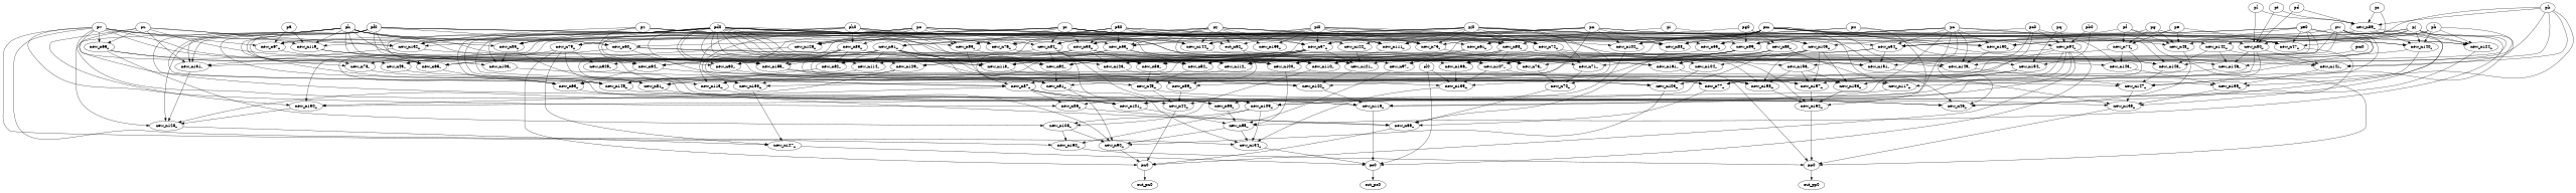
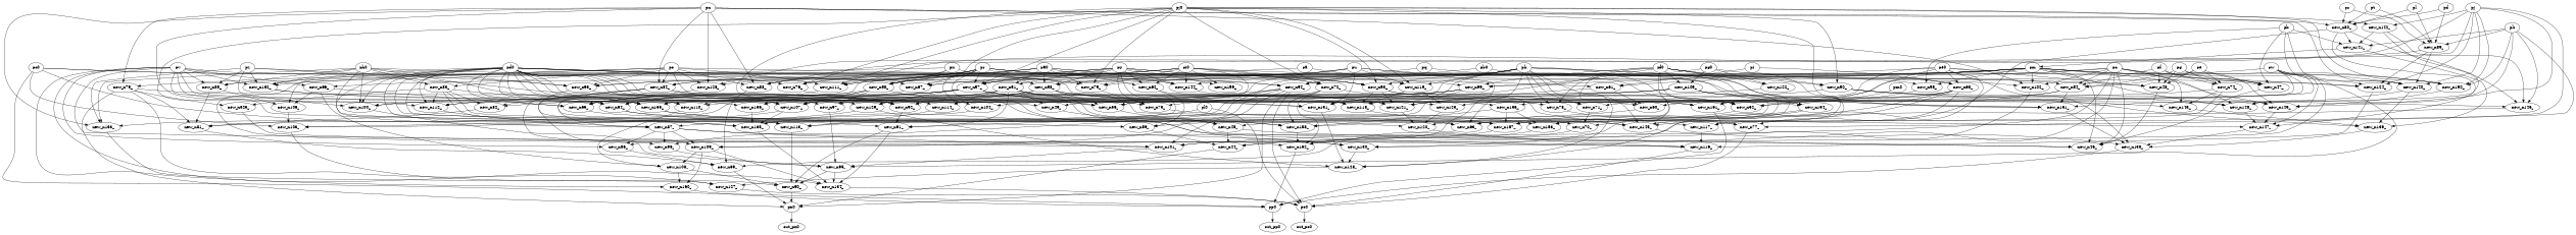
  digraph {
    new_n44_
    pn0
    out_pn0
    new_n79_
    new_n81_
    new_n78_
    new_n127_
    n8 [label=new_n325_]
    new_n69_
    new_n77_
    po0
    new_n116_
    new_n90_
    new_n94_
    new_n91_
    new_n96_
    new_n101_
    new_n109_
    new_n112_
    new_n134_
    new_n95_
    new_n160_
    new_n108_
    new_n87_
    out_po0
    new_n68_
    new_n70_
    new_n117_
    new_n123_
    new_n161_
    new_n120_
    pp0
    new_n45_
    new_n46_
    new_n103_
    new_n59_
    new_n63_
    new_n49_
    new_n52_
    new_n56_
    pr
    new_n55_
    new_n58_
    new_n57_
    new_n61_
    new_n67_
    new_n88_
    new_n84_
    new_n93_
    new_n124_
    new_n126_
    new_n130_
    new_n64_
    new_n129_
    new_n121_
    new_n65_
    new_n131_
    new_n60_
    new_n92_
    new_n82_
    new_n154_
    new_n128_
    pc
    new_n54_
    new_n86_
    new_n75_
    new_n102_
    new_n118_
    new_n143_
    new_n148_
    new_n149_
    new_n150_
    new_n151_
    new_n71_
    new_n73_
    new_n139_
    new_n147_
    new_n47_
    pm
    new_n140_
    new_n141_
    new_n48_
    pb
    pe
    new_n74_
    pf
    pg
    pe0
    new_n99_
    new_n105_
    new_n138_
    new_n113_
    new_n97_
    new_n100_
    new_n110_
    new_n107_
    new_n158_
    new_n157_
    new_n104_
    new_n136_
    new_n153_
    pd0
    new_n76_
    new_n106_
    new_n132_
    new_n145_
    new_n144_
    new_n156_
    new_n155_
    new_n135_
    new_n133_
    pv
    new_n66_
    new_n85_
    new_n51_
    new_n114_
    new_n152_
    new_n50_
    pj0
    new_n53_
    new_n72_
    new_n98_
    new_n111_
    new_n119_
    new_n142_
    new_n146_
    pf0
    new_n122_
    ph
    pa0
-   new_n62_ [label=out_n62_]
+   new_n62_
    py
    new_n159_
    pi0
    pi
    pj
    pu
    pa
    pg0
    new_n80_
    pk
    new_n89_
    pn
    po
    new_n83_
    pl
    pt
    pd
    ps
    ph0
    pz
    pw
    pq
    pb0
    pc0
    out_pp0
    px
    pl0
    pm0
    new_n44_ -> pn0
    pn0 -> out_pn0
    new_n79_ -> pn0
    new_n79_ -> new_n81_
    new_n79_ -> new_n78_
    new_n79_ -> new_n127_
    new_n79_ -> n8
    new_n81_ -> new_n69_
    new_n78_ -> new_n77_
    new_n127_ -> po0
    n8 -> new_n116_
    new_n69_ -> pn0
-   new_n77_ -> new_n69_
+   new_n77_ -> po0
    po0 -> out_po0
    new_n116_ -> po0
    new_n90_ -> pn0
    new_n94_ -> pn0
    new_n94_ -> po0
    new_n94_ -> new_n91_
    new_n94_ -> new_n96_
    new_n94_ -> new_n101_
    new_n94_ -> new_n109_
    new_n94_ -> new_n112_
    new_n91_ -> new_n90_
    new_n91_ -> new_n134_
    new_n96_ -> new_n95_
    new_n101_ -> new_n95_
    new_n109_ -> new_n134_
    new_n109_ -> new_n160_
    new_n109_ -> new_n108_
    new_n112_ -> new_n87_
    new_n134_ -> po0
    new_n95_ -> new_n90_
    new_n95_ -> new_n134_
    new_n160_ -> pp0
    new_n108_ -> new_n90_
    new_n108_ -> new_n160_
    new_n87_ -> new_n96_
    new_n87_ -> new_n101_
    new_n87_ -> new_n109_
    new_n87_ -> new_n130_
    new_n87_ -> new_n86_
    new_n68_ -> new_n44_
    new_n68_ -> new_n70_
    new_n68_ -> new_n117_
    new_n68_ -> new_n123_
    new_n68_ -> new_n161_
    new_n70_ -> new_n69_
    new_n117_ -> new_n116_
    new_n123_ -> new_n120_
    new_n161_ -> pp0
    new_n120_ -> new_n116_
    pp0 -> out_pp0
    new_n45_ -> new_n44_
    new_n45_ -> new_n46_
    new_n103_ -> new_n90_
    new_n59_ -> new_n44_
    new_n63_ -> new_n44_
    new_n49_ -> new_n45_
    new_n52_ -> new_n45_
    new_n56_ -> new_n45_
    pr -> new_n46_
    pr -> new_n55_
    pr -> new_n58_
    pr -> new_n57_
    pr -> new_n61_
    pr -> new_n67_
    pr -> new_n88_
    pr -> new_n84_
    pr -> new_n93_
    pr -> new_n124_
    pr -> new_n126_
    pr -> new_n130_
    new_n55_ -> new_n52_
    new_n58_ -> new_n123_
    new_n58_ -> new_n56_
    new_n58_ -> new_n64_
    new_n58_ -> new_n129_
    new_n58_ -> new_n121_
    new_n57_ -> new_n81_
    new_n57_ -> new_n112_
    new_n57_ -> new_n56_
    new_n57_ -> new_n64_
    new_n57_ -> new_n129_
    new_n57_ -> new_n121_
    new_n57_ -> new_n65_
    new_n57_ -> new_n131_
    new_n61_ -> new_n121_
    new_n61_ -> new_n60_
    new_n67_ -> new_n65_
    new_n88_ -> new_n69_
    new_n84_ -> new_n96_
    new_n84_ -> new_n109_
    new_n84_ -> new_n92_
    new_n84_ -> new_n82_
    new_n84_ -> new_n154_
    new_n93_ -> new_n91_
    new_n93_ -> new_n92_
    new_n124_ -> new_n116_
    new_n126_ -> new_n116_
    new_n130_ -> new_n128_
    new_n64_ -> new_n77_
    new_n64_ -> new_n63_
    new_n129_ -> new_n128_
    new_n129_ -> new_n133_
    new_n121_ -> new_n120_
    new_n65_ -> new_n63_
    new_n131_ -> new_n128_
    new_n60_ -> new_n59_
    new_n92_ -> new_n91_
    new_n82_ -> new_n81_
    new_n154_ -> new_n157_
    new_n154_ -> new_n153_
    new_n128_ -> new_n127_
    pc -> new_n46_
    pc -> new_n130_
    pc -> new_n54_
    pc -> new_n86_
    pc -> new_n75_
    pc -> new_n102_
    pc -> new_n118_
    pc -> new_n143_
    pc -> new_n148_
    pc -> new_n149_
    pc -> new_n150_
    new_n54_ -> new_n52_
    new_n54_ -> new_n151_
    new_n54_ -> new_n71_
    new_n86_ -> new_n69_
    new_n75_ -> new_n73_
    new_n102_ -> new_n101_
    new_n118_ -> new_n117_
    new_n143_ -> new_n139_
    new_n148_ -> new_n147_
    new_n149_ -> new_n147_
    new_n150_ -> new_n149_
    new_n151_ -> new_n138_
    new_n71_ -> new_n70_
    new_n73_ -> new_n70_
    new_n139_ -> new_n138_
    new_n147_ -> new_n138_
    new_n47_ -> new_n46_
    pm -> new_n46_
    pm -> new_n55_
    pm -> new_n58_
    pm -> new_n57_
    pm -> new_n61_
    pm -> new_n67_
    pm -> new_n84_
    pm -> new_n93_
    pm -> new_n124_
    pm -> new_n102_
    pm -> new_n148_
    pm -> new_n149_
    pm -> new_n150_
    pm -> new_n140_
-   pm -> new_n141_
+   new_n141_ -> pm
    new_n140_ -> new_n151_
    new_n140_ -> new_n139_
    new_n141_ -> new_n139_
    new_n48_ -> new_n46_
    pb -> new_n55_
    pb -> new_n124_
    pb -> new_n47_
    pb -> new_n140_
    pb -> new_n141_
    pe -> new_n54_
    pe -> new_n47_
    pe -> new_n48_
    pe -> new_n74_
    new_n74_ -> new_n117_
    new_n74_ -> new_n143_
    new_n74_ -> new_n73_
    pf -> new_n54_
    pf -> new_n47_
    pf -> new_n48_
    pf -> new_n74_
    pg -> new_n54_
    pg -> new_n47_
    pg -> new_n48_
    pg -> new_n74_
    pe0 -> new_n120_
    pe0 -> new_n56_
    pe0 -> new_n60_
    pe0 -> new_n47_
    pe0 -> new_n48_
    pe0 -> new_n99_
-   pe0 -> new_n105_
+   pe0 -> new_n68_
    pe0 -> new_n138_
    new_n99_ -> new_n113_
    new_n99_ -> new_n97_
    new_n99_ -> new_n100_
    new_n99_ -> new_n110_
    new_n105_ -> new_n107_
    new_n105_ -> new_n158_
    new_n105_ -> new_n157_
    new_n105_ -> new_n104_
    new_n105_ -> new_n136_
    new_n105_ -> new_n153_
    new_n138_ -> pp0
    new_n113_ -> new_n90_
    new_n97_ -> new_n95_
    new_n100_ -> new_n95_
    new_n110_ -> new_n108_
    new_n107_ -> new_n103_
    new_n107_ -> new_n135_
    new_n158_ -> new_n152_
    new_n157_ -> new_n152_
    new_n104_ -> new_n103_
    new_n136_ -> new_n135_
    new_n153_ -> new_n152_
    pd0 -> new_n112_
    pd0 -> new_n87_
    pd0 -> new_n120_
    pd0 -> new_n56_
    pd0 -> new_n64_
    pd0 -> new_n129_
    pd0 -> new_n65_
    pd0 -> new_n60_
    pd0 -> new_n92_
    pd0 -> new_n54_
    pd0 -> new_n75_
    pd0 -> new_n118_
    pd0 -> new_n48_
    pd0 -> new_n113_
    pd0 -> new_n97_
    pd0 -> new_n100_
    pd0 -> new_n110_
    pd0 -> new_n107_
    pd0 -> new_n76_
    pd0 -> new_n106_
    pd0 -> new_n132_
    pd0 -> new_n145_
    pd0 -> new_n144_
    pd0 -> new_n156_
    pd0 -> new_n155_
    new_n76_ -> new_n73_
    new_n106_ -> new_n103_
    new_n132_ -> new_n131_
    new_n132_ -> new_n136_
    new_n145_ -> new_n138_
    new_n144_ -> new_n143_
    new_n156_ -> new_n158_
    new_n156_ -> new_n157_
    new_n156_ -> new_n153_
    new_n155_ -> new_n158_
    new_n155_ -> new_n153_
    new_n135_ -> new_n134_
    new_n133_ -> new_n127_
    pv -> new_n101_
    pv -> new_n134_
    pv -> new_n160_
    pv -> new_n49_
    pv -> new_n67_
    pv -> new_n64_
    pv -> new_n86_
    pv -> new_n132_
    pv -> new_n155_
    pv -> new_n66_
    pv -> new_n85_
    new_n66_ -> new_n108_
    new_n66_ -> new_n65_
    new_n66_ -> new_n106_
    new_n85_ -> new_n81_
    new_n85_ -> new_n106_
    new_n51_ -> new_n91_
    new_n51_ -> new_n49_
    new_n51_ -> new_n65_
    new_n51_ -> new_n82_
    new_n51_ -> new_n118_
    new_n51_ -> new_n147_
    new_n51_ -> new_n158_
    new_n51_ -> new_n157_
    new_n51_ -> new_n114_
    new_n114_ -> new_n113_
    new_n152_ -> pp0
    new_n50_ -> new_n49_
    new_n50_ -> new_n148_
    new_n50_ -> new_n149_
    new_n50_ -> new_n139_
    pj0 -> new_n59_
    pj0 -> new_n57_
    pj0 -> new_n75_
    pj0 -> new_n150_
    pj0 -> new_n151_
    pj0 -> new_n107_
    pj0 -> new_n76_
    pj0 -> new_n50_
    pj0 -> new_n53_
    pj0 -> new_n72_
    pj0 -> new_n98_
    pj0 -> new_n111_
    pj0 -> new_n119_
    pj0 -> new_n142_
    new_n53_ -> new_n52_
    new_n53_ -> new_n121_
    new_n53_ -> new_n118_
    new_n53_ -> new_n145_
    new_n72_ -> new_n92_
    new_n72_ -> new_n71_
    new_n72_ -> new_n158_
    new_n72_ -> new_n152_
    new_n98_ -> new_n97_
    new_n98_ -> new_n100_
    new_n98_ -> new_n107_
    new_n98_ -> new_n104_
    new_n98_ -> new_n136_
    new_n111_ -> new_n110_
    new_n119_ -> new_n123_
    new_n119_ -> new_n118_
    new_n142_ -> new_n148_
    new_n142_ -> new_n141_
    new_n142_ -> new_n146_
    new_n146_ -> new_n145_
    pf0 -> new_n78_
    pf0 -> new_n63_
    pf0 -> new_n52_
    pf0 -> new_n131_
    pf0 -> new_n60_
    pf0 -> new_n128_
    pf0 -> new_n99_
    pf0 -> new_n105_
    pf0 -> new_n145_
    pf0 -> new_n50_
    pf0 -> new_n122_
    new_n122_ -> new_n121_
    ph -> new_n78_
    ph -> new_n63_
    ph -> new_n52_
    ph -> new_n56_
    ph -> new_n131_
    ph -> new_n128_
    ph -> new_n151_
    ph -> new_n71_
    ph -> new_n107_
    ph -> new_n76_
    ph -> new_n145_
    ph -> new_n50_
    ph -> new_n53_
    ph -> new_n119_
    pa0 -> new_n87_
    pa0 -> new_n58_
    pa0 -> new_n75_
    pa0 -> new_n76_
    pa0 -> new_n144_
    pa0 -> new_n51_
    pa0 -> new_n53_
    pa0 -> new_n98_
    pa0 -> new_n62_
    new_n62_ -> new_n59_
    new_n62_ -> new_n146_
    py -> new_n87_
    py -> new_n58_
    py -> new_n57_
    py -> new_n73_
    py -> new_n144_
    py -> new_n51_
    py -> new_n53_
    py -> new_n72_
    py -> new_n98_
    py -> new_n111_
    py -> new_n62_
    py -> new_n159_
    pi0 -> new_n57_
    pi0 -> new_n75_
    pi0 -> new_n151_
    pi0 -> new_n144_
    pi0 -> new_n114_
    pi0 -> new_n53_
    pi0 -> new_n72_
    pi0 -> new_n98_
    pi0 -> new_n111_
    pi0 -> new_n62_
    pi0 -> new_n159_
    pi -> new_n68_
    pi -> new_n61_
    pj -> new_n63_
    pj -> new_n88_
    pj -> new_n124_
    pj -> new_n126_
    pj -> new_n149_
    pj -> new_n150_
    pj -> new_n140_
    pj -> new_n142_
    pu -> new_n101_
    pu -> new_n130_
    pu -> new_n131_
    pu -> new_n132_
    pu -> new_n155_
    pu -> new_n66_
    pu -> new_n119_
    pa -> new_n67_
    pa -> new_n119_
    pg0 -> new_n68_
    pg0 -> new_n99_
    pg0 -> new_n105_
    pg0 -> new_n122_
    new_n80_ -> new_n77_
    new_n80_ -> new_n147_
    new_n80_ -> new_n141_
    new_n80_ -> new_n146_
    pk -> new_n77_
    pk -> new_n148_
    pk -> new_n150_
    pk -> new_n141_
    pk -> new_n146_
    pk -> new_n89_
    new_n89_ -> new_n88_
    new_n89_ -> new_n124_
    new_n89_ -> new_n140_
    pn -> new_n79_
    pn -> new_n112_
    pn -> new_n88_
    pn -> new_n84_
    pn -> new_n126_
    pn -> new_n102_
    pn -> new_n140_
    pn -> new_n133_
    pn -> new_n80_
    po -> new_n79_
    po -> new_n88_
    po -> new_n84_
    po -> new_n93_
    po -> new_n126_
    po -> new_n102_
    po -> new_n85_
    po -> new_n114_
    po -> new_n111_
    po -> new_n83_
    new_n83_ -> n8
    new_n83_ -> new_n112_
    new_n83_ -> new_n82_
    new_n83_ -> new_n157_
    new_n83_ -> new_n155_
    new_n83_ -> new_n135_
    pl -> new_n80_
    pl -> new_n89_
    pt -> new_n80_
    pt -> new_n89_
    pd -> new_n80_
    pd -> new_n89_
    ps -> new_n80_
    ps -> new_n89_
    ph0 -> new_n161_
    ph0 -> new_n93_
    ph0 -> new_n113_
    ph0 -> new_n100_
    ph0 -> new_n110_
    ph0 -> new_n132_
    ph0 -> new_n133_
    ph0 -> new_n85_
    ph0 -> new_n83_
    pz -> new_n161_
    pz -> new_n93_
    pz -> new_n100_
    pz -> new_n132_
    pz -> new_n133_
    pz -> new_n85_
    pw -> new_n109_
    pw -> new_n95_
    pw -> new_n92_
    pw -> new_n147_
    pw -> new_n144_
    pw -> new_n156_
    pw -> new_n155_
    pq -> new_n94_
    pq -> new_n154_
    pb0 -> new_n94_
    pb0 -> new_n154_
    pc0 -> new_n94_
    pc0 -> pp0
    pc0 -> new_n103_
    pc0 -> new_n99_
    pc0 -> new_n135_
    px -> new_n94_
    px -> new_n152_
    px -> new_n98_
    px -> new_n111_
    pl0 -> po0
    pl0 -> new_n135_
    pm0 -> new_n161_
  }
